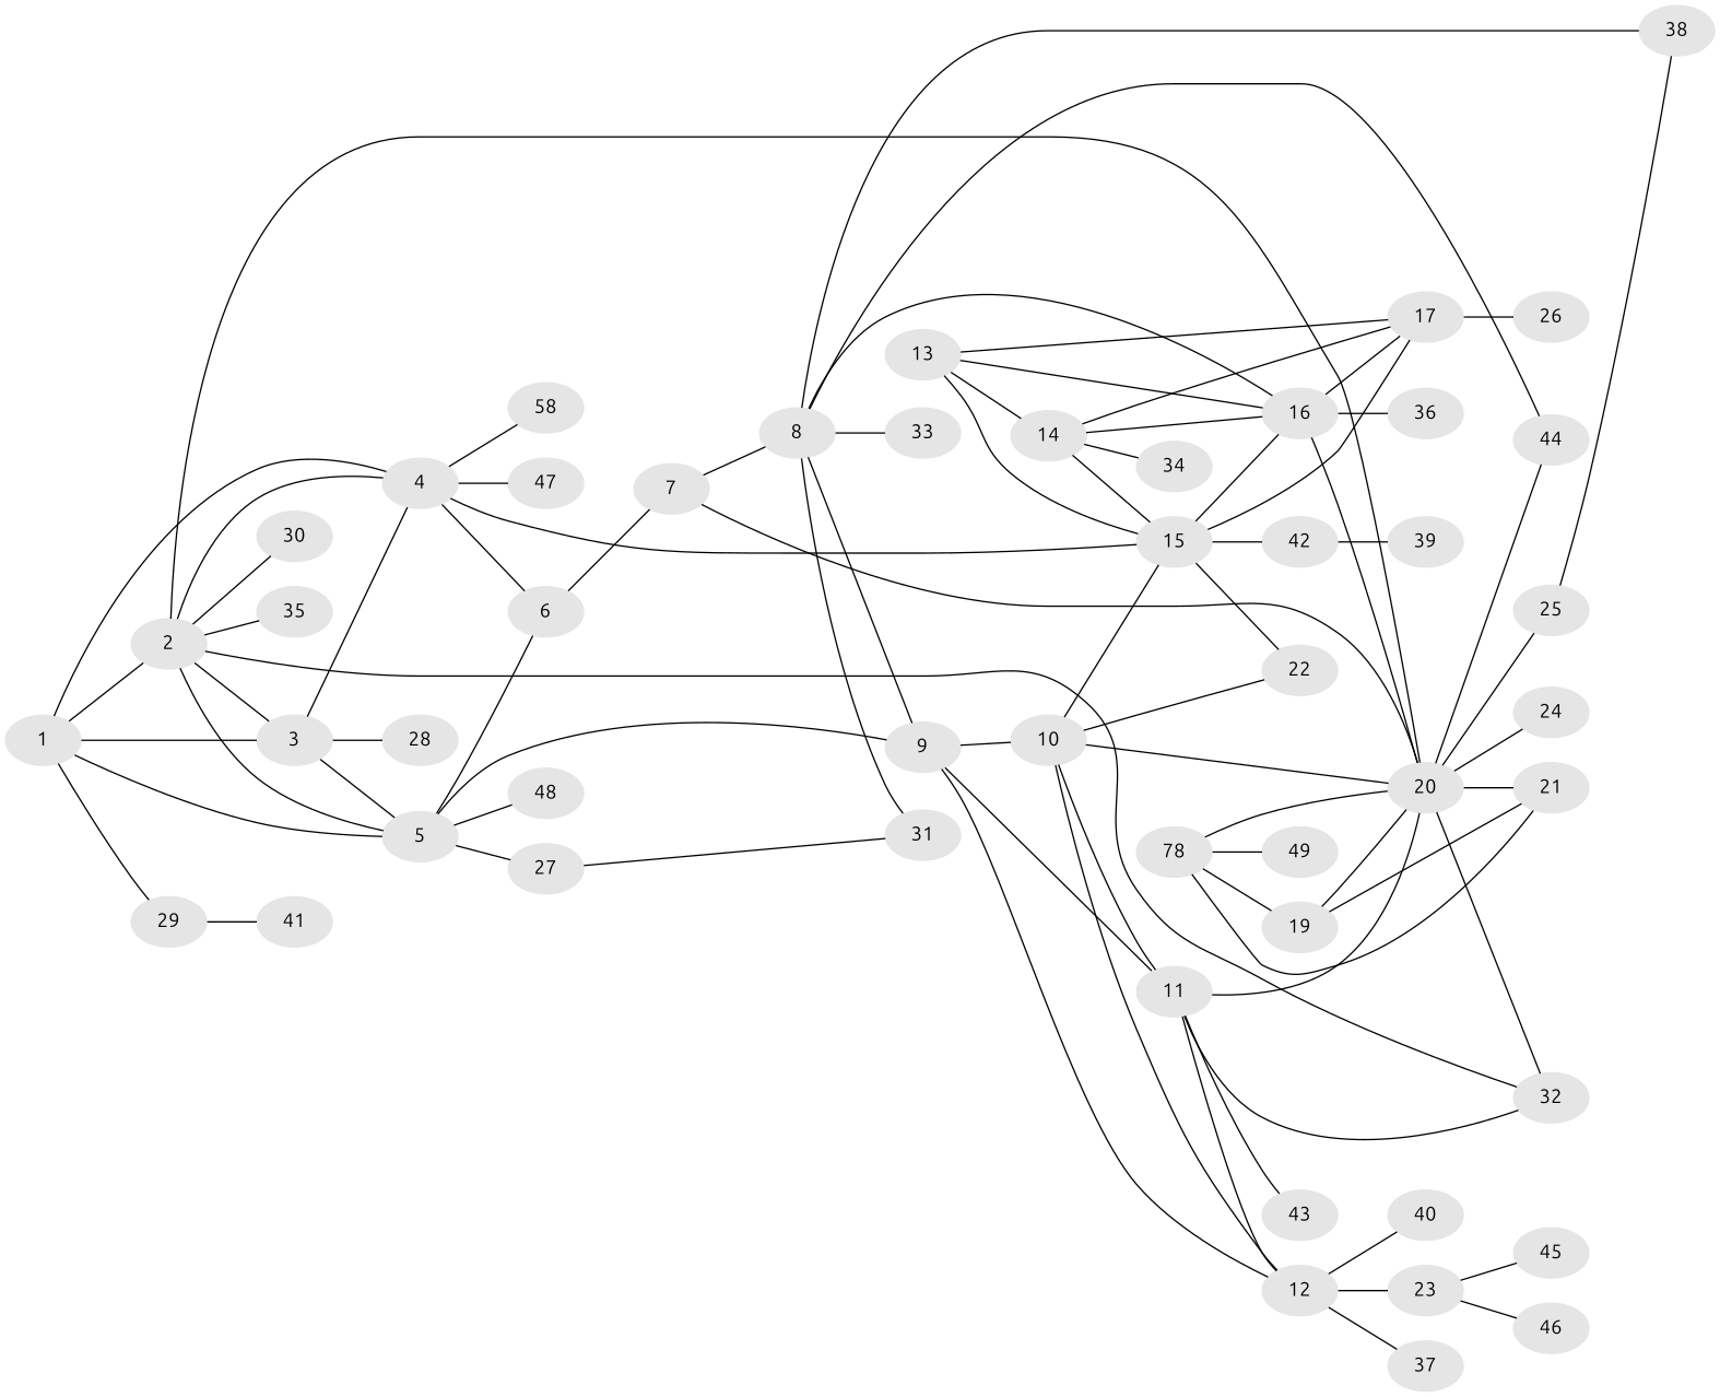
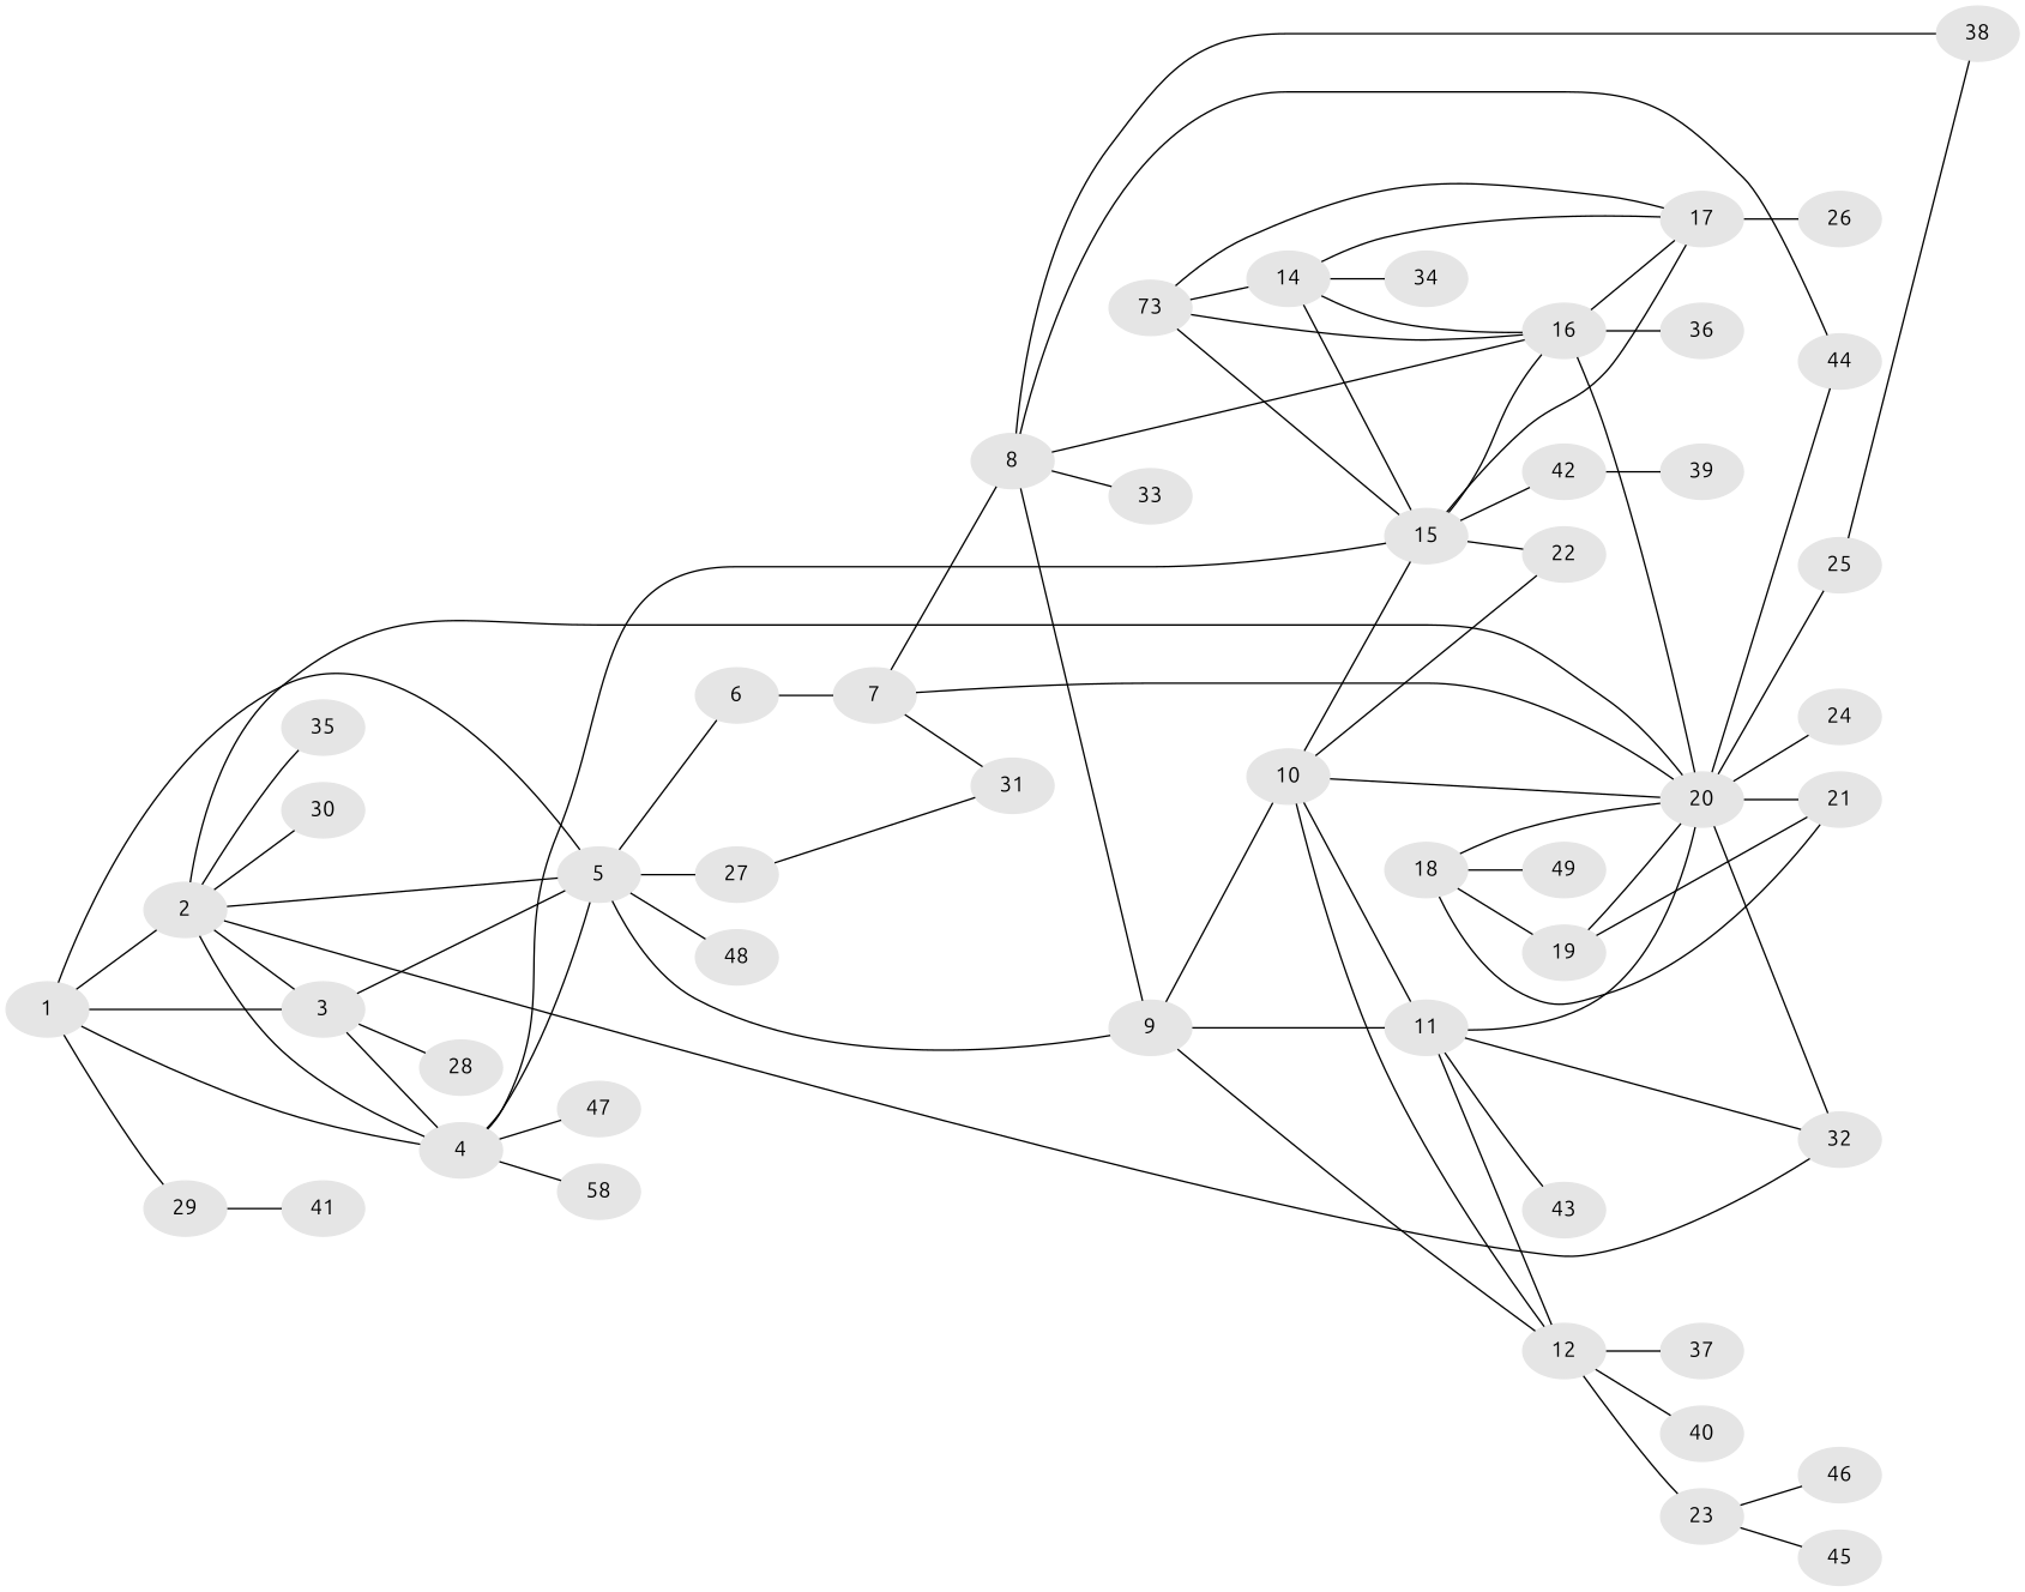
  graph {
    fontname=Ubuntu
    rankdir=LR
    node [color=gray90 fontname=Ubuntu style=filled]
    edge [fontname=Ubuntu weight=1.0]
    1
    2
    3
    4
    5
    29
    20
    30
    32
    35
    28
    15
    47
    n14 [label=58]
    6
    9
    27
    48
    41
    44
    21
    24
    25
    16
    22
    17
    42
    7
    10
    11
    12
    31
    8
    33
    38
    36
    43
    23
    37
    40
    45
    46
-   13
+   13 [label=73]
    14
    34
    26
    39
-   18 [label=78]
+   18
    19
    49
    1 -- 2
    1 -- 3
    1 -- 4
    1 -- 5
    1 -- 29
    2 -- 3
    2 -- 4
    2 -- 5
    2 -- 20
    2 -- 30
    2 -- 32
    2 -- 35
    3 -- 4
    3 -- 5
    3 -- 28
-   4 -- 6
+   4 -- 5
    4 -- 15
    4 -- 47
    4 -- n14
    5 -- 6
    5 -- 9
    5 -- 27 [weight=4.0]
    5 -- 48
    29 -- 41
    20 -- 32
    20 -- 44
    20 -- 21 [weight=4.0]
    20 -- 24
    20 -- 25
    15 -- 16
    15 -- 22
    15 -- 17
    15 -- 42 [weight=2.0]
    6 -- 7 [weight=3.0]
    9 -- 10 [weight=2.0]
    9 -- 11 [weight=2.0]
    9 -- 12 [weight=2.0]
    27 -- 31
    25 -- 38
    16 -- 20
    16 -- 17
    16 -- 36
    17 -- 26 [weight=3.0]
    42 -- 39
    7 -- 20
-   8 -- 31
+   7 -- 31
    7 -- 8 [weight=3.0]
    10 -- 20
    10 -- 15
    10 -- 22 [weight=4.0]
    10 -- 11
    10 -- 12
    11 -- 20
    11 -- 32
    11 -- 12
    11 -- 43
    12 -- 23
    12 -- 37
    12 -- 40
    8 -- 9
    8 -- 44
    8 -- 16
    8 -- 33
    8 -- 38 [weight=3.0]
    23 -- 45
    23 -- 46
    13 -- 15
    13 -- 16
    13 -- 17
    13 -- 14
    14 -- 15
    14 -- 16
    14 -- 17
    14 -- 34 [weight=4.0]
    18 -- 20 [weight=2.0]
    18 -- 21
    18 -- 19
    18 -- 49
    19 -- 20 [weight=2.0]
    19 -- 21
  }
